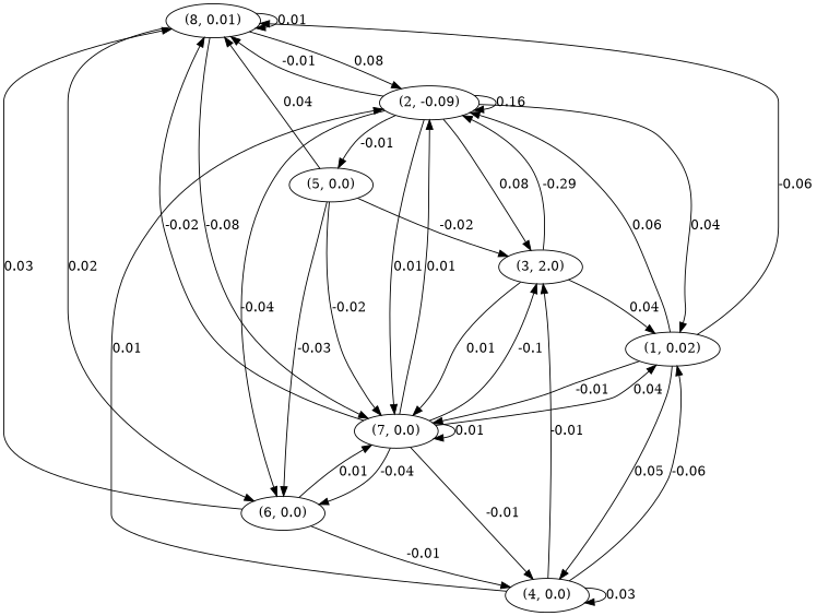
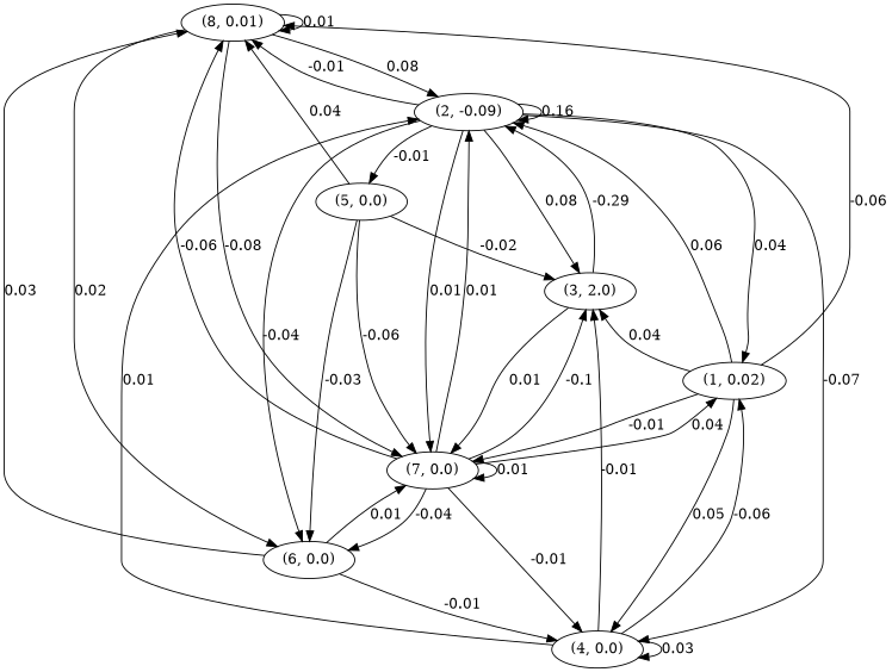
  digraph {
    n1 [label="(8, 0.01)"]
    n2 [label="(2, -0.09)"]
    n3 [label="(6, 0.0)"]
    n4 [label="(7, 0.0)"]
    n5 [label="(1, 0.02)"]
    n6 [label="(4, 0.0)"]
    n7 [label="(3, 2.0)"]
    n8 [label="(5, 0.0)"]
    n1 -> n1 [label=0.01]
    n1 -> n2 [label=0.08]
    n1 -> n3 [label=0.02]
    n1 -> n4 [label=-0.08]
    n2 -> n1 [label=-0.01]
    n2 -> n2 [label=0.16]
    n2 -> n3 [label=-0.04]
    n2 -> n4 [label=0.01]
    n2 -> n5 [label=0.04]
+   n2 -> n6 [label=-0.07]
    n2 -> n7 [label=0.08]
    n2 -> n8 [label=-0.01]
    n3 -> n1 [label=0.03]
    n3 -> n4 [label=0.01]
    n3 -> n6 [label=-0.01]
-   n4 -> n1 [label=-0.02]
+   n4 -> n1 [label=-0.06]
    n4 -> n2 [label=0.01]
    n4 -> n3 [label=-0.04]
    n4 -> n4 [label=0.01]
    n4 -> n5 [label=0.04]
    n4 -> n6 [label=-0.01]
    n4 -> n7 [label=-0.1]
    n5 -> n1 [label=-0.06]
    n5 -> n2 [label=0.06]
    n5 -> n4 [label=-0.01]
    n5 -> n6 [label=0.05]
    n6 -> n2 [label=0.01]
    n6 -> n5 [label=-0.06]
    n6 -> n6 [label=0.03]
    n6 -> n7 [label=-0.01]
    n7 -> n2 [label=-0.29]
    n7 -> n4 [label=0.01]
-   n7 -> n5 [label=0.04]
+   n5 -> n7 [label=0.04]
    n8 -> n1 [label=0.04]
    n8 -> n3 [label=-0.03]
-   n8 -> n4 [label=-0.02]
+   n8 -> n4 [label=-0.06]
    n8 -> n7 [label=-0.02]
  }
